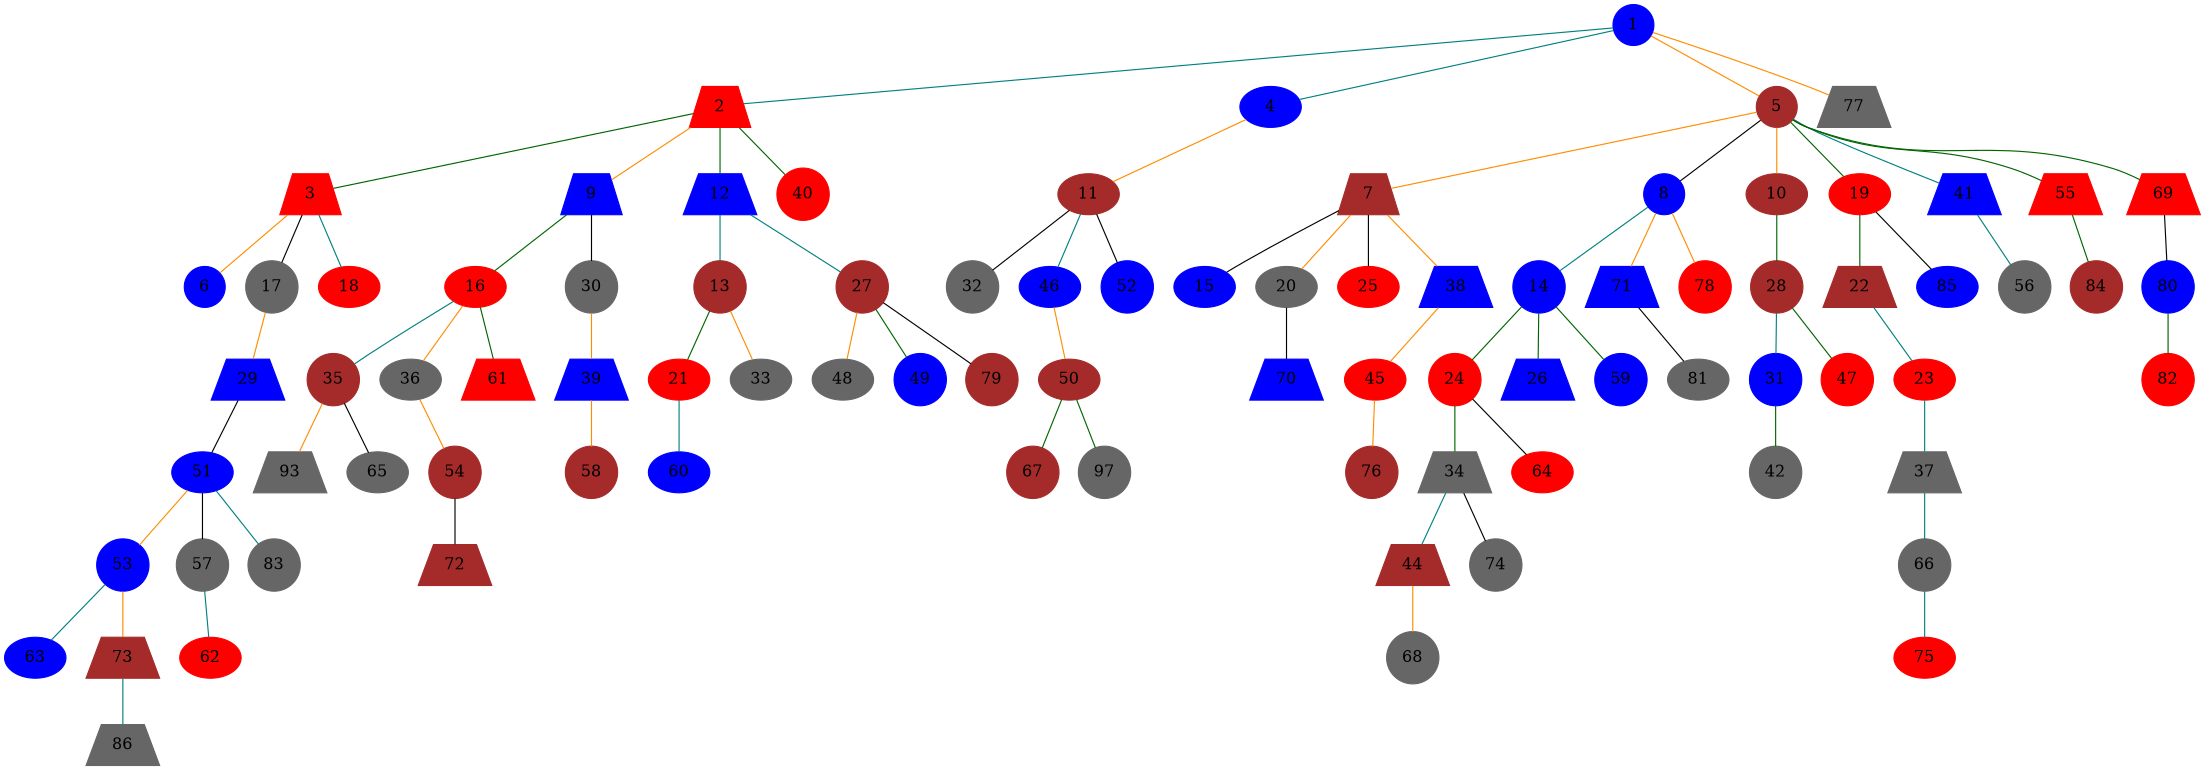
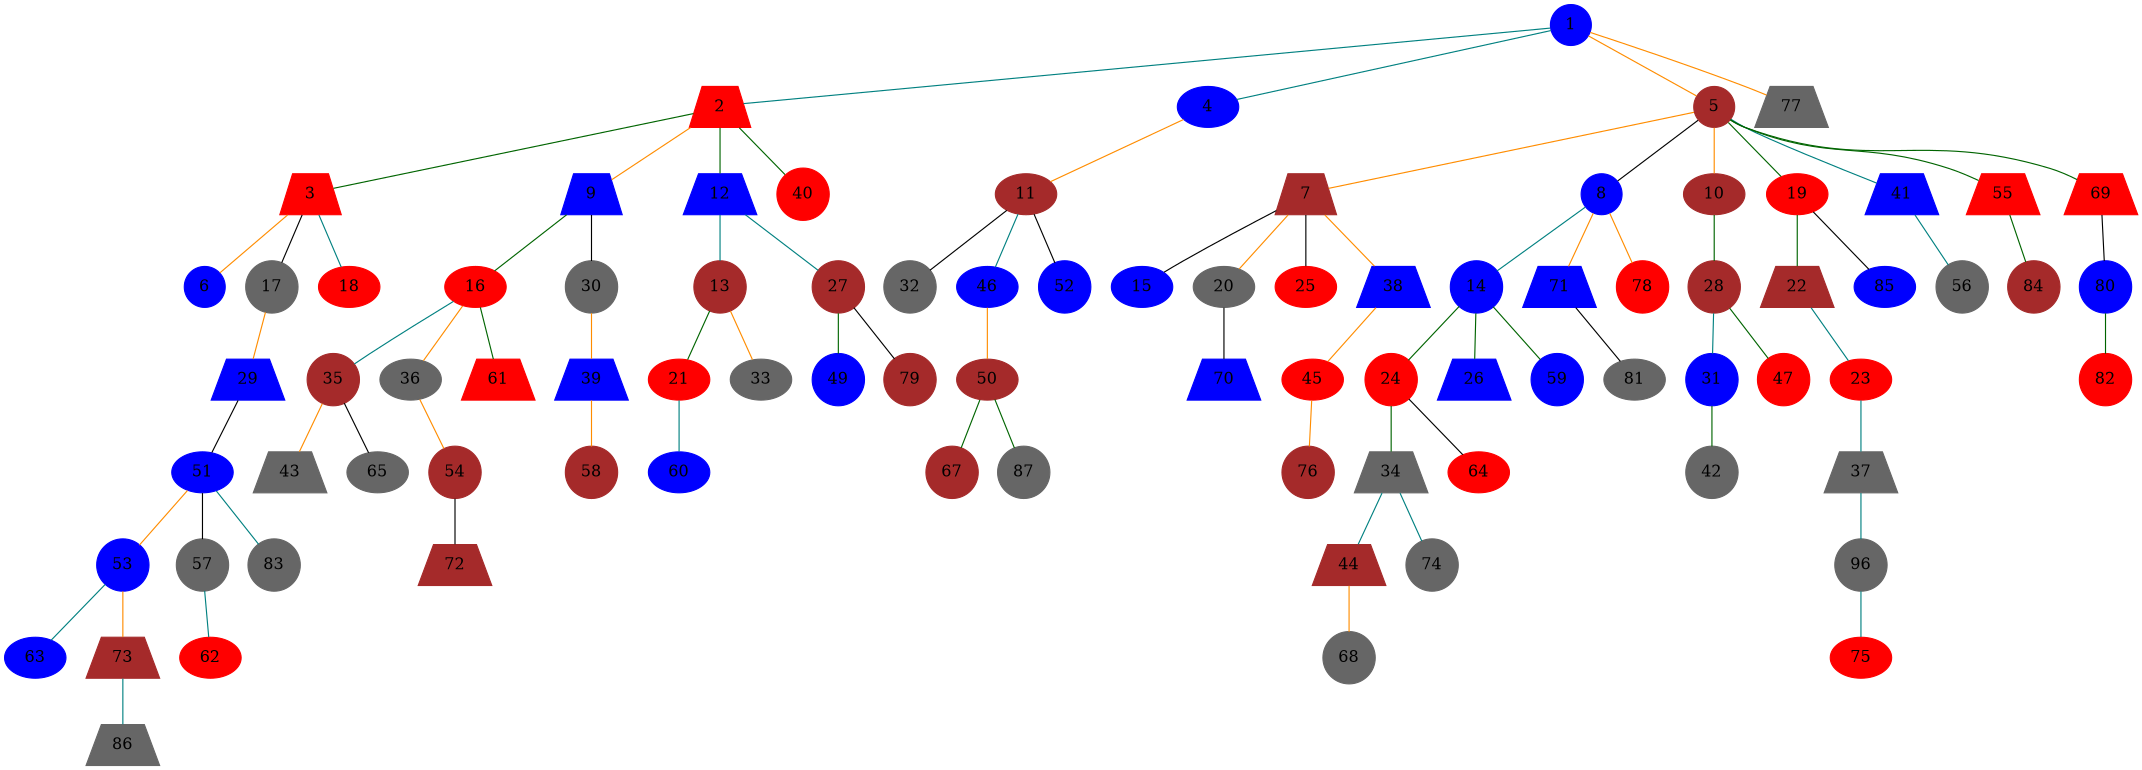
  graph {
    node [color=blue shape=circle style=filled]
    edge [color=darkorange]
    2 [color=red shape=trapezium]
    1
    4 [shape=ellipse]
    5 [color=brown]
    77 [color=gray40 shape=trapezium]
    3 [color=red shape=trapezium]
    9 [shape=trapezium]
    12 [shape=trapezium]
    40 [color=red]
    11 [color=brown shape=ellipse]
    7 [color=brown shape=trapezium]
    8
    10 [color=brown shape=ellipse]
    19 [color=red shape=ellipse]
    41 [shape=trapezium]
    55 [color=red shape=trapezium]
    69 [color=red shape=trapezium]
    6
    17 [color=gray40]
    18 [color=red shape=ellipse]
    16 [color=red shape=ellipse]
    30 [color=gray40]
    13 [color=brown]
    27 [color=brown]
    29 [shape=trapezium]
    32 [color=gray40]
    46 [shape=ellipse]
    52
    15 [shape=ellipse]
    20 [color=gray40 shape=ellipse]
    25 [color=red shape=ellipse]
    38 [shape=trapezium]
    14
    71 [shape=trapezium]
    78 [color=red]
    28 [color=brown]
    22 [color=brown shape=trapezium]
    85 [shape=ellipse]
    56 [color=gray40]
    84 [color=brown]
    80
    70 [shape=trapezium]
    45 [color=red shape=ellipse]
    24 [color=red]
    26 [shape=trapezium]
    59
    81 [color=gray40 shape=ellipse]
    35 [color=brown]
    36 [color=gray40 shape=ellipse]
    61 [color=red shape=trapezium]
    39 [shape=trapezium]
    31
    47 [color=red]
    50 [color=brown shape=ellipse]
    21 [color=red shape=ellipse]
    33 [color=gray40 shape=ellipse]
-   48 [color=gray40 shape=ellipse]
    49
    79 [color=brown]
    60 [shape=ellipse]
    34 [color=gray40 shape=trapezium]
    64 [color=red shape=ellipse]
-   43 [color=gray40 shape=trapezium label=93]
+   43 [color=gray40 shape=trapezium]
    65 [color=gray40 shape=ellipse]
    54 [color=brown]
    51 [shape=ellipse]
    23 [color=red shape=ellipse]
    37 [color=gray40 shape=trapezium]
-   66 [color=gray40]
+   66 [color=gray40 label=96]
    44 [color=brown shape=trapezium]
    74 [color=gray40]
    42 [color=gray40]
    53
    57 [color=gray40]
    83 [color=gray40]
    58 [color=brown]
    68 [color=gray40]
    72 [color=brown shape=trapezium]
    75 [color=red shape=ellipse]
    76 [color=brown]
    67 [color=brown]
-   87 [color=gray40 label=97]
+   87 [color=gray40]
    63 [shape=ellipse]
    73 [color=brown shape=trapezium]
    62 [color=red shape=ellipse]
    86 [color=gray40 shape=trapezium]
    82 [color=red]
    2 -- 3 [color=darkgreen]
    2 -- 9
    2 -- 12 [color=darkgreen]
    2 -- 40 [color=darkgreen]
    1 -- 2 [color=teal]
    1 -- 4 [color=teal]
    1 -- 5
    1 -- 77
    4 -- 11
    5 -- 7
    5 -- 8 [color=black]
    5 -- 10
    5 -- 19 [color=darkgreen]
    5 -- 41 [color=teal]
    5 -- 55 [color=darkgreen]
    5 -- 69 [color=darkgreen]
    3 -- 6
    3 -- 17 [color=black]
    3 -- 18 [color=teal]
    9 -- 16 [color=darkgreen]
    9 -- 30 [color=black]
    12 -- 13 [color=teal]
    12 -- 27 [color=teal]
    11 -- 32 [color=black]
    11 -- 46 [color=teal]
    11 -- 52 [color=black]
    7 -- 15 [color=black]
    7 -- 20
    7 -- 25 [color=black]
    7 -- 38
    8 -- 14 [color=teal]
    8 -- 71
    8 -- 78
    10 -- 28 [color=darkgreen]
    19 -- 22 [color=darkgreen]
    19 -- 85 [color=black]
    41 -- 56 [color=teal]
    55 -- 84 [color=darkgreen]
    69 -- 80 [color=black]
    17 -- 29
    16 -- 35 [color=teal]
    16 -- 36
    16 -- 61 [color=darkgreen]
    30 -- 39
    13 -- 21 [color=darkgreen]
    13 -- 33
-   27 -- 48
    27 -- 49 [color=darkgreen]
    27 -- 79 [color=black]
    29 -- 51 [color=black]
    46 -- 50
    20 -- 70 [color=black]
    38 -- 45
    14 -- 24 [color=darkgreen]
    14 -- 26 [color=darkgreen]
    14 -- 59 [color=darkgreen]
    71 -- 81 [color=black]
    28 -- 31 [color=teal]
    28 -- 47 [color=darkgreen]
    22 -- 23 [color=teal]
    80 -- 82 [color=darkgreen]
    45 -- 76
    24 -- 34 [color=darkgreen]
    24 -- 64 [color=black]
    35 -- 43
    35 -- 65 [color=black]
    36 -- 54
    39 -- 58
    31 -- 42 [color=darkgreen]
    50 -- 67 [color=darkgreen]
    50 -- 87 [color=darkgreen]
    21 -- 60 [color=teal]
    34 -- 44 [color=teal]
-   34 -- 74 [color=black]
+   34 -- 74 [color=teal]
    54 -- 72 [color=black]
    51 -- 53
    51 -- 57 [color=black]
    51 -- 83 [color=teal]
    23 -- 37 [color=teal]
    37 -- 66 [color=teal]
    66 -- 75 [color=teal]
    44 -- 68
    53 -- 63 [color=teal]
    53 -- 73
    57 -- 62 [color=teal]
    73 -- 86 [color=teal]
  }
